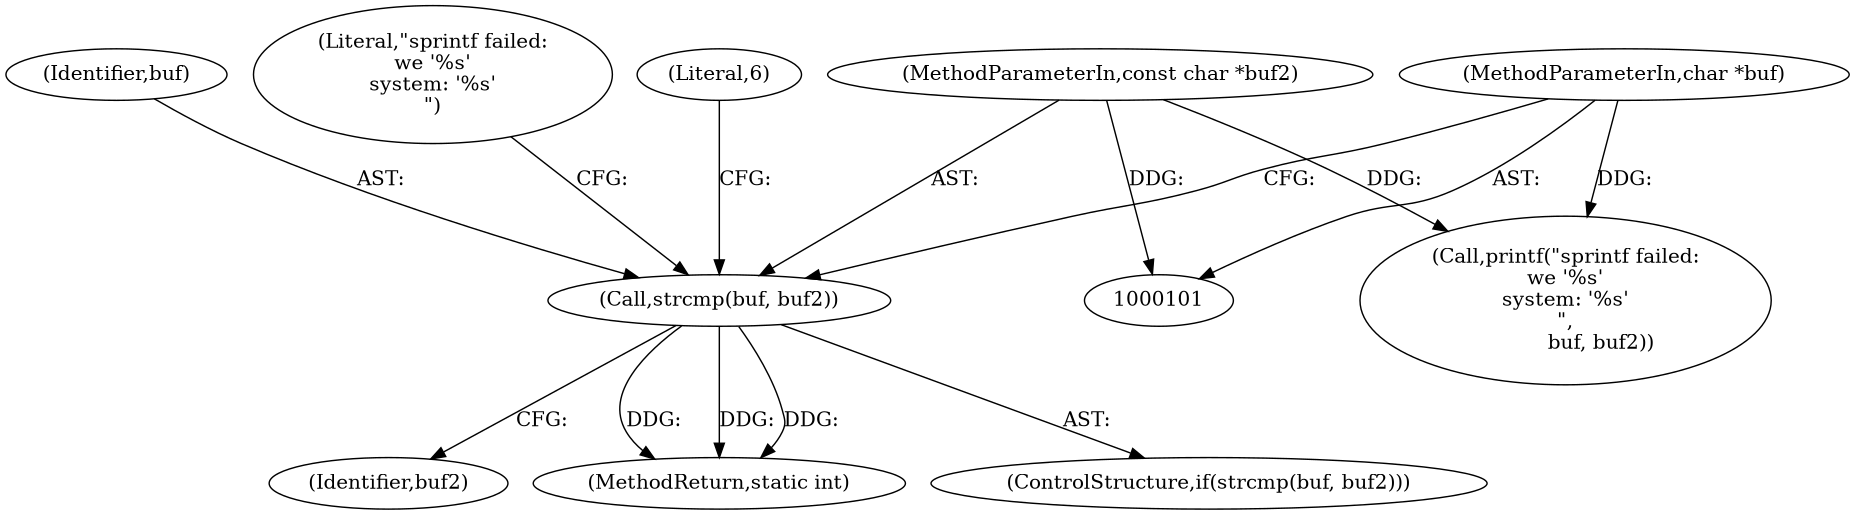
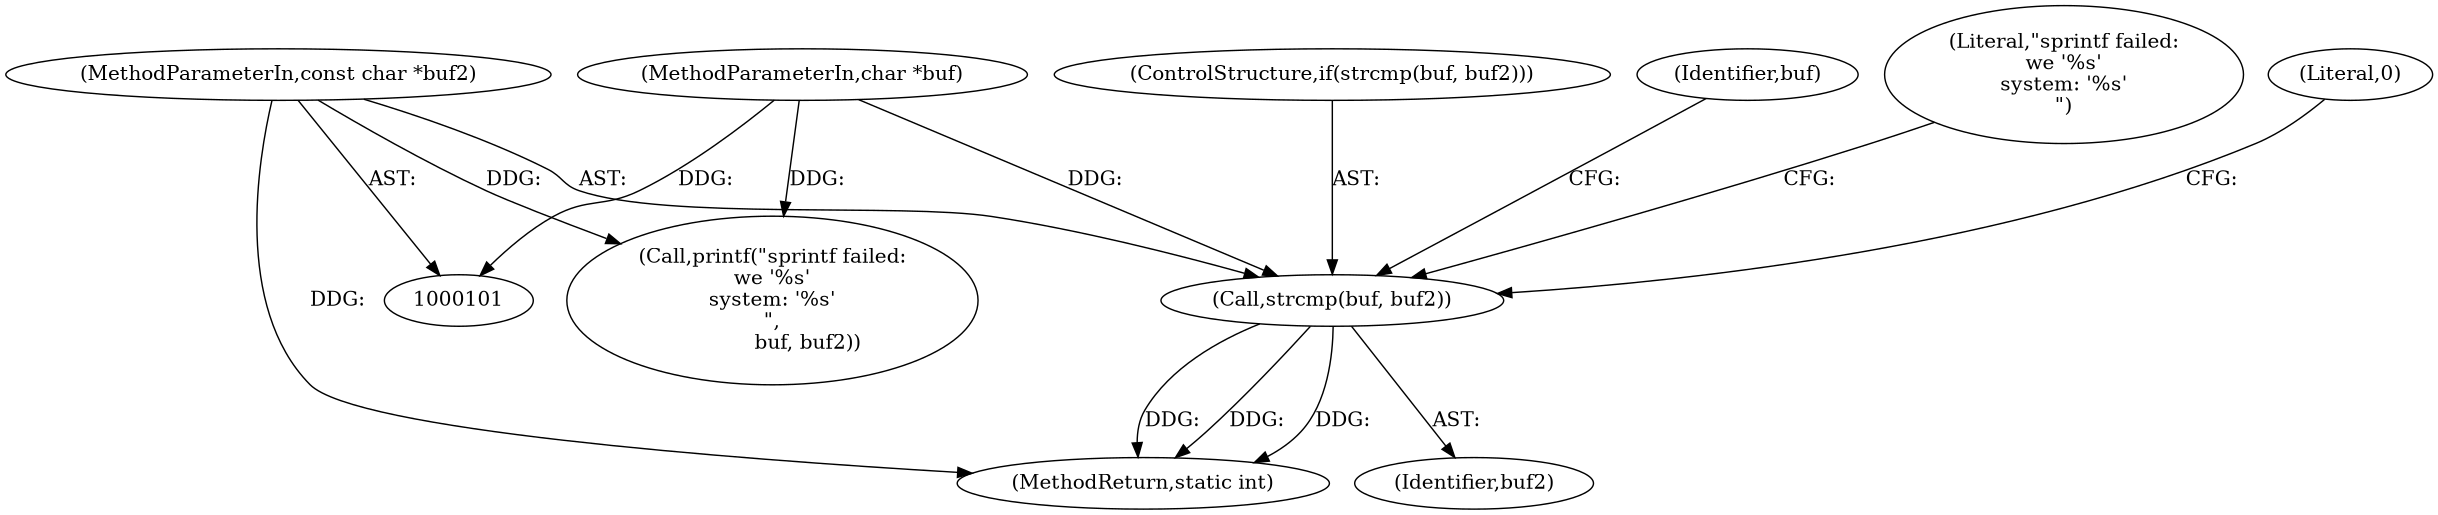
  digraph {
    n1 [label="(Call,strcmp(buf, buf2))"]
    n2 [label="(Identifier,buf2)"]
    n3 [label="(MethodReturn,static int)"]
    n4 [label="(ControlStructure,if(strcmp(buf, buf2)))"]
    n5 [label="(MethodParameterIn,char *buf)"]
    n6 [label="(Call,printf(\"sprintf failed:\nwe '%s'\nsystem: '%s'\n\",\n           buf, buf2))"]
    1000101
    n8 [label="(MethodParameterIn,const char *buf2)"]
    n9 [label="(Identifier,buf)"]
    n10 [label="(Literal,\"sprintf failed:\nwe '%s'\nsystem: '%s'\n\")"]
-   n11 [label="(Literal,6)"]
-   n1 -> n2 [label="CFG: "]
+   n11 [label="(Literal,0)"]
+   n1 -> n2 [label="AST: "]
    n1 -> n3 [label="DDG: "]
    n1 -> n3 [label="DDG: "]
    n1 -> n3 [label="DDG: "]
-   n1 -> n4 [label="AST: "]
-   n5 -> n1 [label="CFG: "]
+   n4 -> n1 [label="AST: "]
+   n5 -> n1 [label="DDG: "]
    n5 -> n6 [label="DDG: "]
-   n5 -> 1000101 [label="AST: "]
+   n5 -> 1000101 [label="DDG: "]
    n8 -> n1 [label="AST: "]
+   n8 -> n3 [label="DDG: "]
    n8 -> n6 [label="DDG: "]
-   n8 -> 1000101 [label="DDG: "]
-   n9 -> n1 [label="AST: "]
+   n8 -> 1000101 [label="AST: "]
+   n9 -> n1 [label="CFG: "]
    n10 -> n1 [label="CFG: "]
    n11 -> n1 [label="CFG: "]
  }
